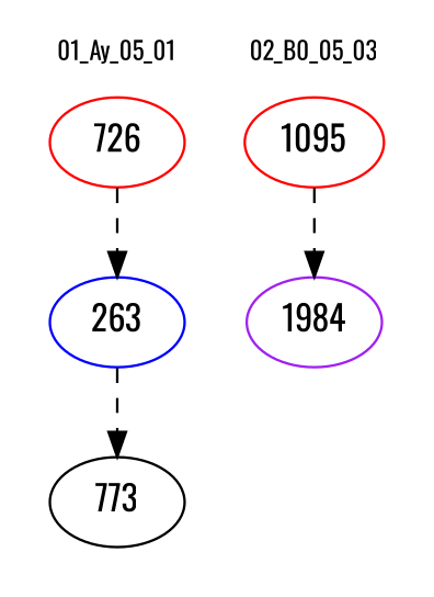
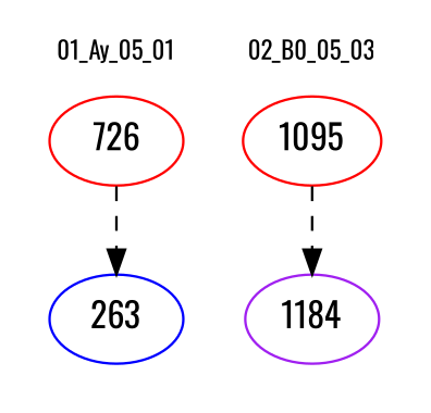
  digraph {
    fontname=Oswald
    node [color=red fontname=Oswald]
    edge [color=black fontname=Oswald style=dashed]
    n1 [label=726]
    n2 [color=blue label=263]
-   n3 [color=black label=773]
    n4 [label=1095]
-   n5 [color=purple label=1984]
+   n5 [color=purple label=1184]
    subgraph cluster_1 {
      color=white
      fontsize=10
      label="01_Ay_05_01"
      n1
      n2
-     n3
    }
    subgraph cluster_2 {
      color=white
      fontsize=10
      label="02_B0_05_03"
      n4
      n5
    }
    n1 -> n2
-   n2 -> n3
    n4 -> n5
  }
